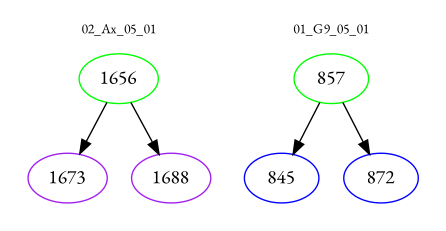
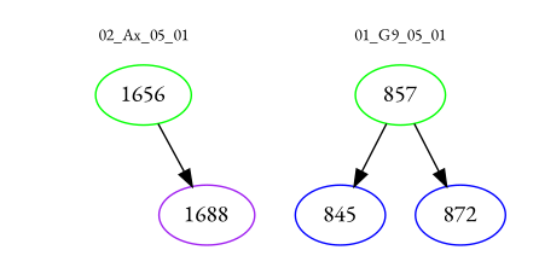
  digraph {
    fontname="EB Garamond"
    node [color=green fontname="EB Garamond"]
    edge [color=black fontname="EB Garamond"]
    n1 [label=1656]
-   n2 [color=purple label=1673]
    n3 [color=purple label=1688]
    n4 [label=857]
    n5 [color=blue label=845]
    n6 [color=blue label=872]
    subgraph cluster_1 {
      color=white
      fontsize=10
      label="02_Ax_05_01"
      n1
-     n2
      n3
    }
    subgraph cluster_2 {
      color=white
      fontsize=10
      label="01_G9_05_01"
      n4
      n5
      n6
    }
-   n1 -> n2
    n1 -> n3
    n4 -> n5
    n4 -> n6
  }
